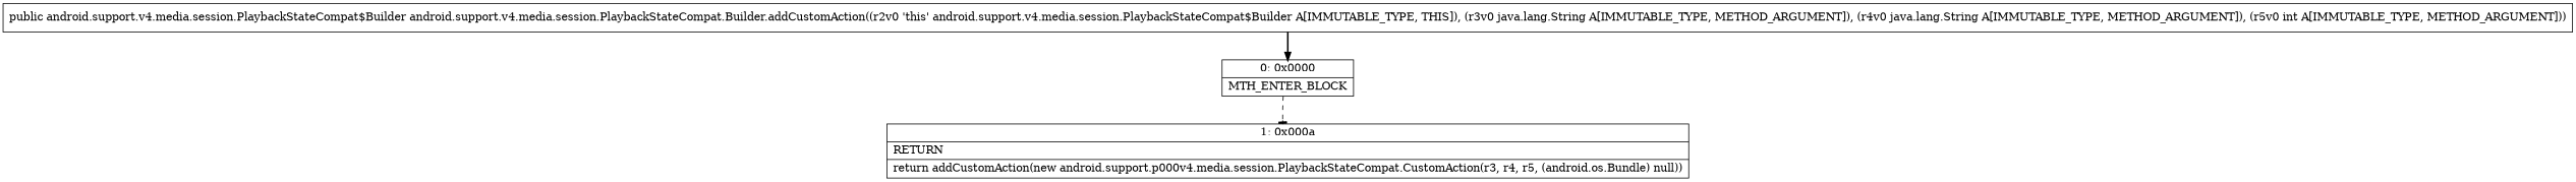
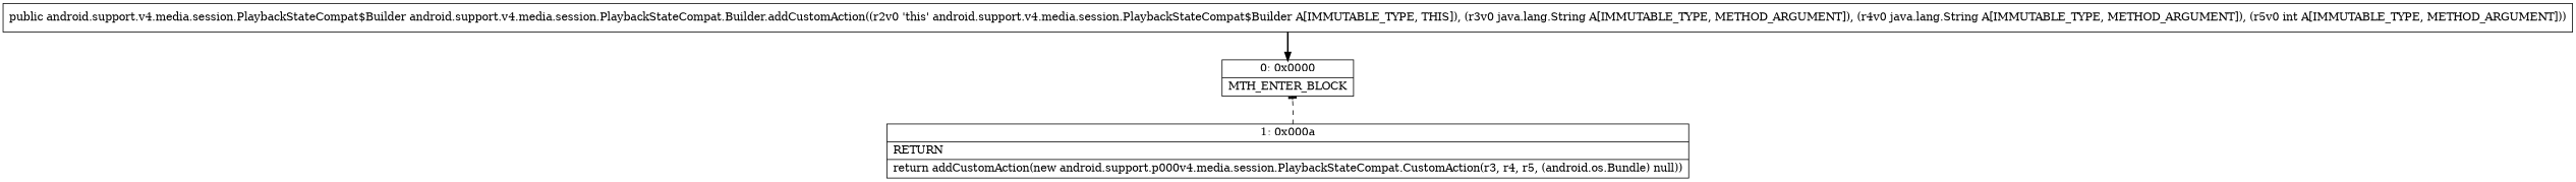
  digraph {
    node [shape=record]
    n1 [label="{0\:\ 0x0000|MTH_ENTER_BLOCK\l}"]
    n2 [label="{1\:\ 0x000a|RETURN\l|return addCustomAction(new android.support.p000v4.media.session.PlaybackStateCompat.CustomAction(r3, r4, r5, (android.os.Bundle) null))\l}"]
    n3 [label="{public android.support.v4.media.session.PlaybackStateCompat$Builder android.support.v4.media.session.PlaybackStateCompat.Builder.addCustomAction((r2v0 'this' android.support.v4.media.session.PlaybackStateCompat$Builder A[IMMUTABLE_TYPE, THIS]), (r3v0 java.lang.String A[IMMUTABLE_TYPE, METHOD_ARGUMENT]), (r4v0 java.lang.String A[IMMUTABLE_TYPE, METHOD_ARGUMENT]), (r5v0 int A[IMMUTABLE_TYPE, METHOD_ARGUMENT])) }"]
-   n1 -> n2 [style=dashed arrowhead=tee]
+   n2 -> n1 [style=dashed arrowhead=tee]
    n3 -> n1 [style=bold arrowhead=normal]
  }
